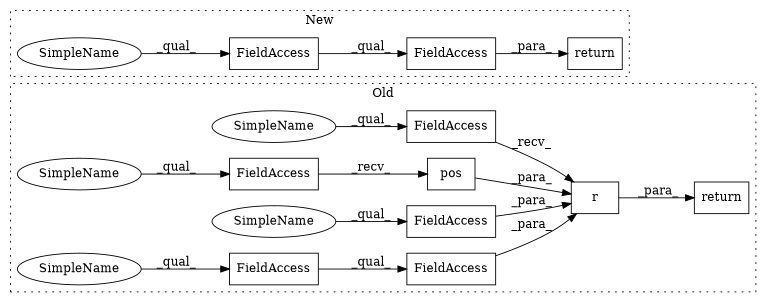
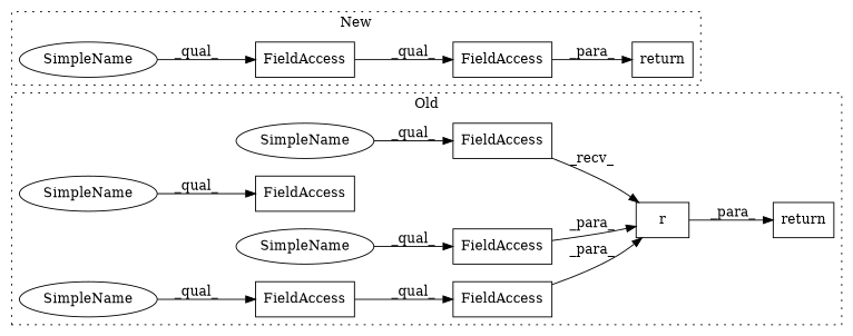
  digraph {
    rankdir=LR
    node [a=22 l=4 s=4521 shape=box]
-   n1 [a=32 l=5 label=pos s=4515]
    n2 [a=32 l="2,1" label=r s="4496,4535"]
    n3 [l=9 label=FieldAccess s=4505]
    n4 [l=8 label=FieldAccess s=4487]
    n5 [l=6 label=FieldAccess s=4498]
    n6 [a=41 l=7 label=return s=4480]
    n7 [l=9 label=FieldAccess]
    n8 [l=14 label=FieldAccess]
    n9 [a=42 label=SimpleName s=4487 shape=ellipse]
    n10 [a=42 label=SimpleName s=4505 shape=ellipse]
    n11 [a=42 label=SimpleName s=4498 shape=ellipse]
    n12 [a=42 label=SimpleName shape=ellipse]
    n13 [a=41 l=7 label=return s=7121]
    n14 [l=17 label=FieldAccess s=7128]
    n15 [l=14 label=FieldAccess s=7128]
    n16 [a=42 label=SimpleName s=7128 shape=ellipse]
    subgraph cluster_1 {
      label=Old
      style=dotted
-     n1
      n2
      n3
      n4
      n5
      n6
      n7
      n8
      n9
      n10
      n11
      n12
    }
    subgraph cluster_2 {
      label=New
      style=dotted
      n13
      n14
      n15
      n16
    }
-   n1 -> n2 [label=_para_]
    n2 -> n6 [label=_para_]
-   n3 -> n1 [label=_recv_]
    n4 -> n2 [label=_recv_]
    n5 -> n2 [label=_para_]
    n7 -> n8 [label=_qual_]
    n8 -> n2 [label=_para_]
    n9 -> n4 [label=_qual_]
    n10 -> n3 [label=_qual_]
    n11 -> n5 [label=_qual_]
    n12 -> n7 [label=_qual_]
    n14 -> n13 [label=_para_]
    n15 -> n14 [label=_qual_]
    n16 -> n15 [label=_qual_]
  }
